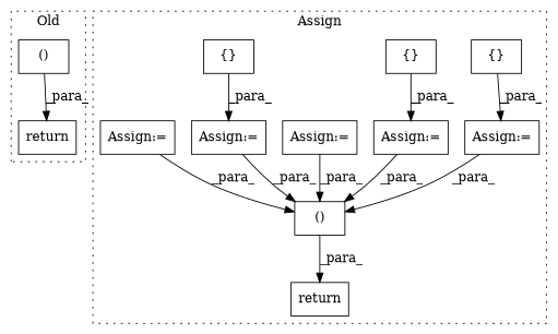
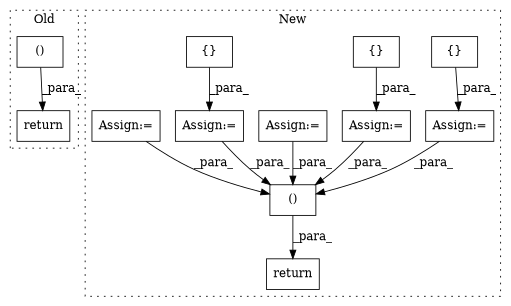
  digraph {
    node [a=68 l=3 shape=box]
    n1 [a=54 l=39 label="()" s=3480]
    n2 [a=93 l=7 label=return s=3467]
    n3 [a=59 l="1,0" label="{}" s="3643,3659"]
    n4 [label="Assign:=" s=3629]
    n5 [a=93 l=7 label=return s=3983]
    n6 [a=54 l=85 label="()" s=3996]
    n7 [label="Assign:=" s=3758]
    n8 [a=59 l="1,0" label="{}" s="3772,3805"]
    n9 [label="Assign:=" s=3509]
    n10 [label="Assign:=" s=3888]
    n11 [a=59 l="1,0" label="{}" s="3902,3918"]
    n12 [label="Assign:=" s=3566]
    subgraph cluster_1 {
      label=Old
      style=dotted
      n1
      n2
    }
    subgraph cluster_2 {
-     label=Assign
+     label=New
      style=dotted
      n3
      n4
      n5
      n6
      n7
      n8
      n9
      n10
      n11
      n12
    }
    n1 -> n2 [label=_para_]
    n3 -> n4 [label=_para_]
    n4 -> n6 [label=_para_]
    n6 -> n5 [label=_para_]
    n7 -> n6 [label=_para_]
    n8 -> n7 [label=_para_]
    n9 -> n6 [label=_para_]
    n10 -> n6 [label=_para_]
    n11 -> n10 [label=_para_]
    n12 -> n6 [label=_para_]
  }
